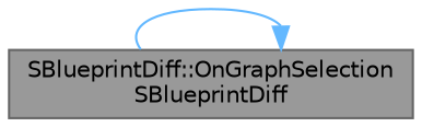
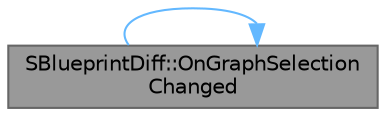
  digraph {
    rankdir=RL
-   n1 [color=gray40 fillcolor=grey60 fontcolor=black fontname=Helvetica fontsize=10 height=0.2 label="SBlueprintDiff::OnGraphSelection\lSBlueprintDiff" shape=box style=filled width=0.4]
+   n1 [color=gray40 fillcolor=grey60 fontcolor=black fontname=Helvetica fontsize=10 height=0.2 label="SBlueprintDiff::OnGraphSelection\lChanged" shape=box style=filled width=0.4]
    n1 -> n1 [color=steelblue1 dir=back fontname=Helvetica fontsize=10 labelfontname=Helvetica labelfontsize=10 style=solid]
  }
